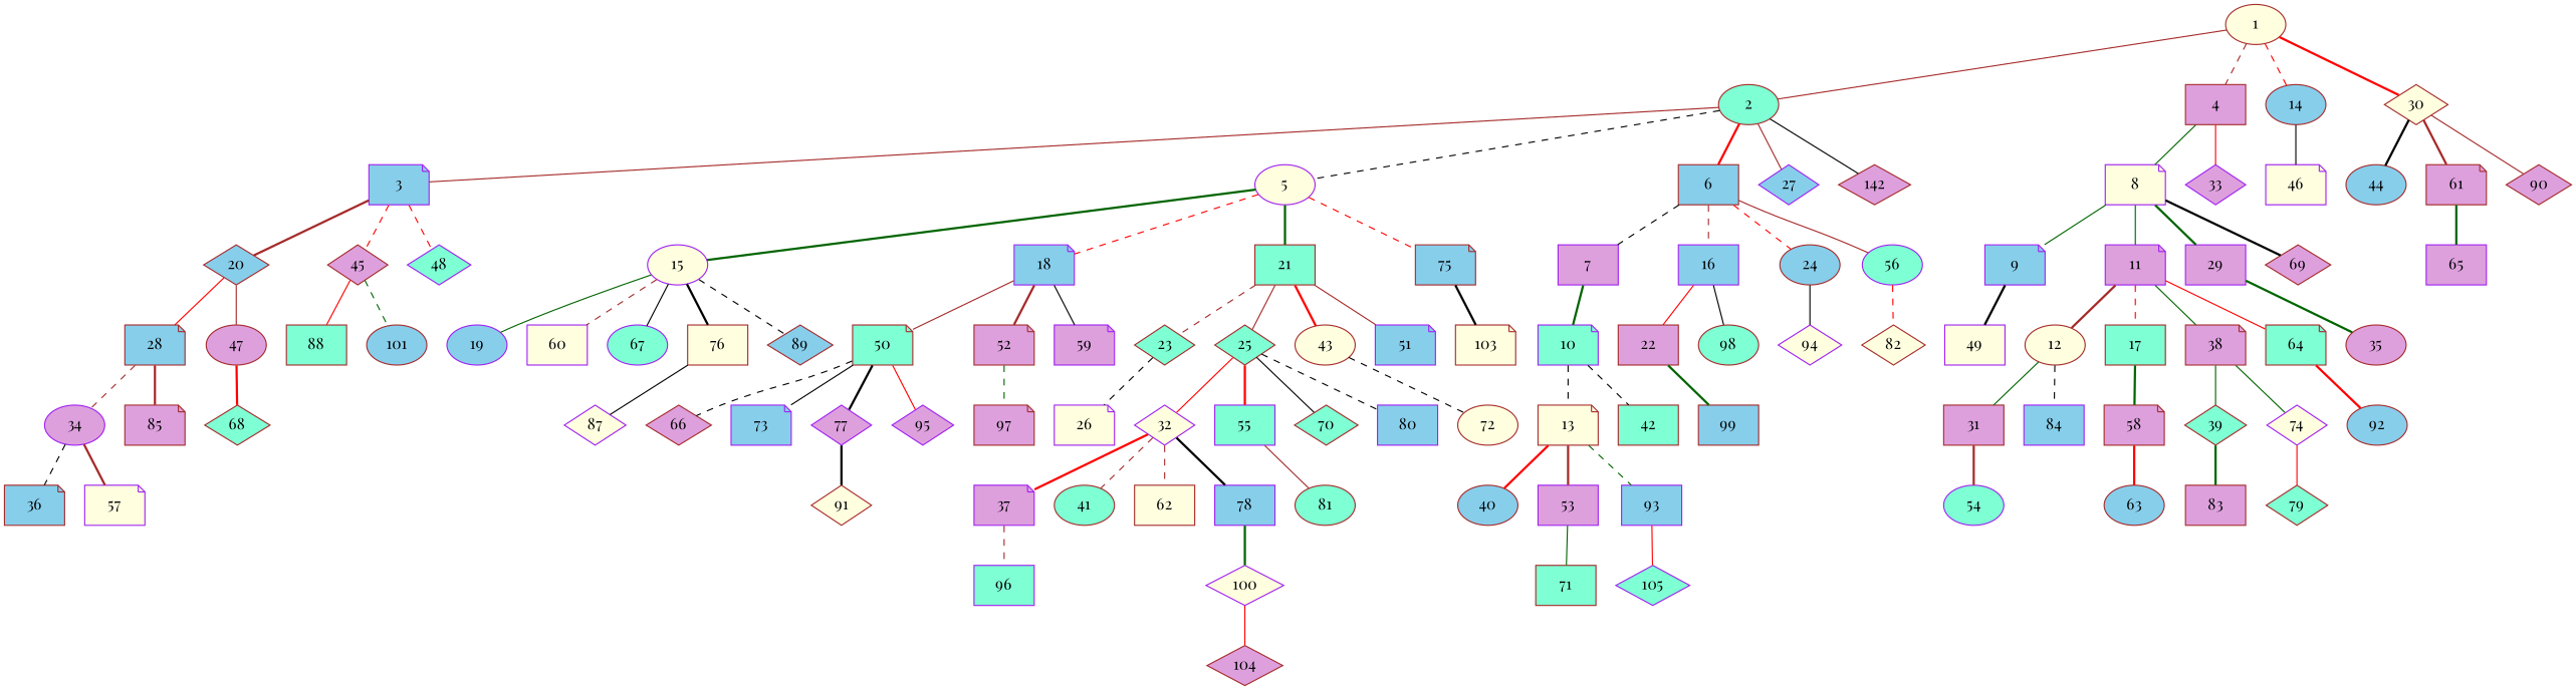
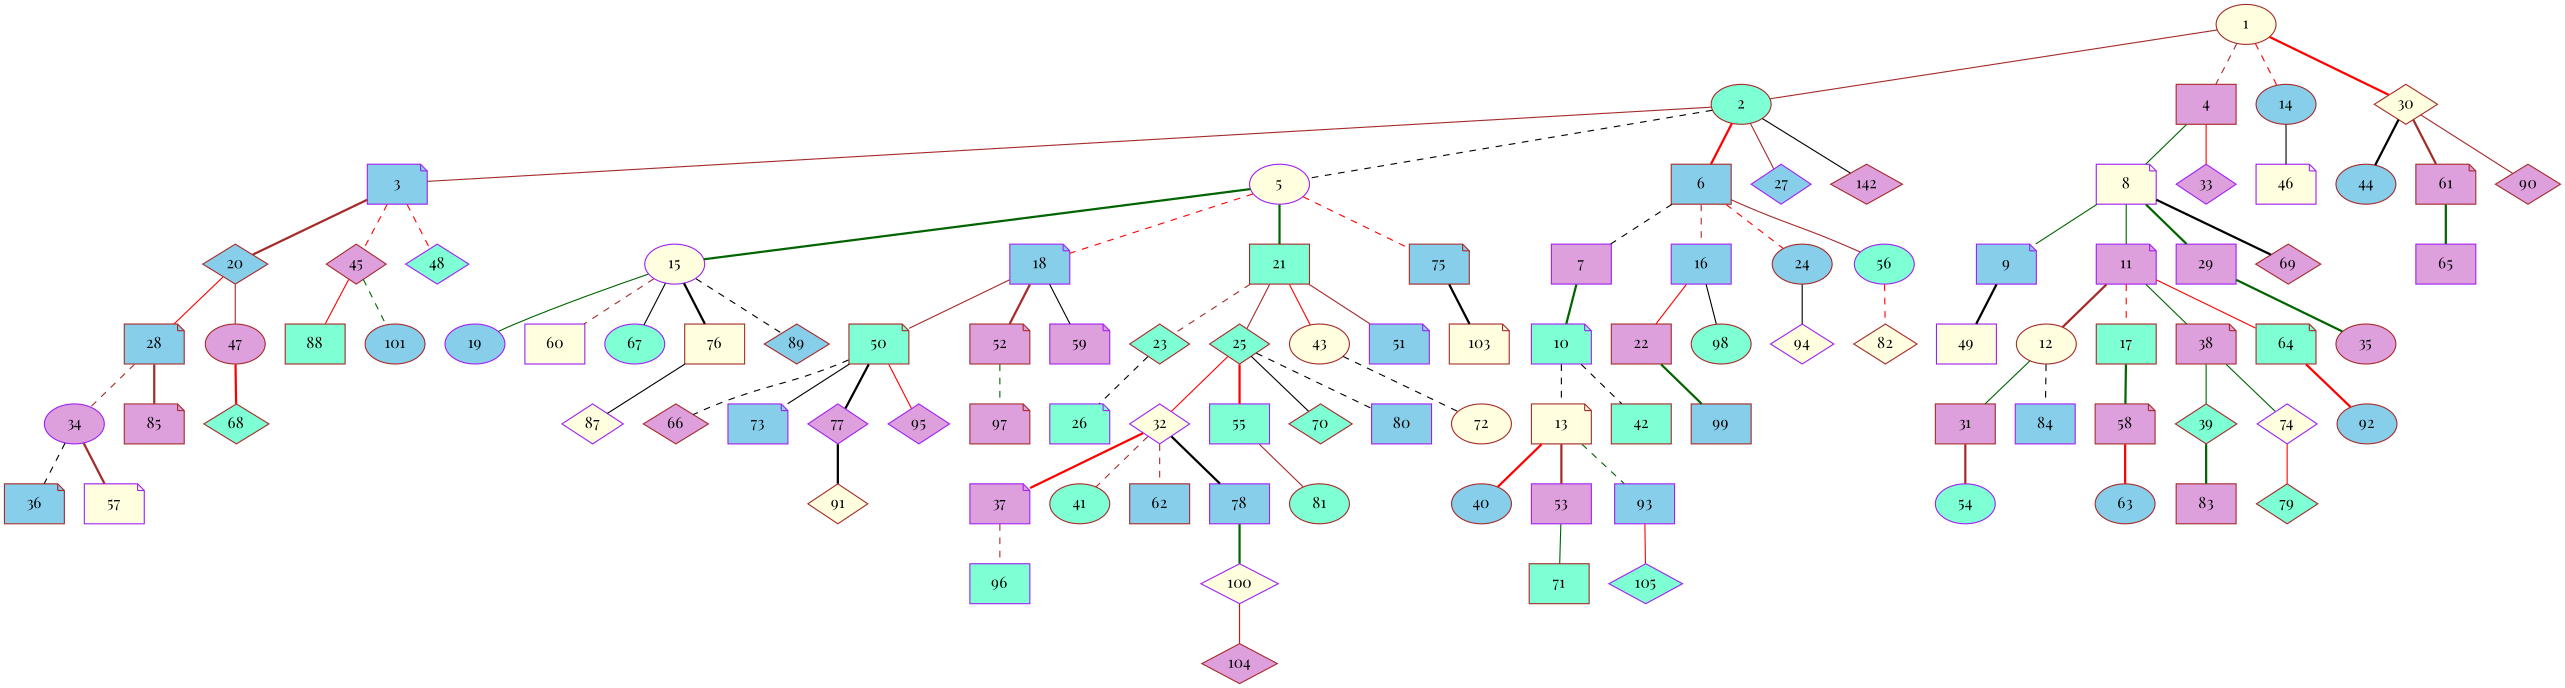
  graph {
    fontname="Playfair Display"
    node [color=brown fillcolor=plum fontname="Playfair Display" shape=diamond style=filled]
    edge [color=black fontname="Playfair Display" style=solid]
    1 [fillcolor=lightyellow shape=ellipse]
    2 [fillcolor=aquamarine shape=ellipse]
    4 [shape=box]
    14 [fillcolor=skyblue shape=ellipse]
    30 [fillcolor=lightyellow]
    3 [color=purple fillcolor=skyblue shape=note]
    5 [color=purple fillcolor=lightyellow shape=ellipse]
    6 [fillcolor=skyblue shape=box]
    27 [color=purple fillcolor=skyblue]
    n10 [label=142]
    8 [color=purple fillcolor=lightyellow shape=note]
    33 [color=purple]
    46 [color=purple fillcolor=lightyellow shape=note]
    44 [fillcolor=skyblue shape=ellipse]
    61 [shape=note]
    90
    20 [fillcolor=skyblue]
    45
    48 [color=purple fillcolor=aquamarine]
    15 [color=purple fillcolor=lightyellow shape=ellipse]
    18 [color=purple fillcolor=skyblue shape=note]
    21 [fillcolor=aquamarine shape=box]
    75 [fillcolor=skyblue shape=note]
    7 [color=purple shape=box]
    16 [color=purple fillcolor=skyblue shape=box]
    24 [fillcolor=skyblue shape=ellipse]
    56 [color=purple fillcolor=aquamarine shape=ellipse]
    28 [fillcolor=skyblue shape=note]
    47 [shape=ellipse]
    88 [fillcolor=aquamarine shape=box]
    101 [fillcolor=skyblue shape=ellipse]
    9 [color=purple fillcolor=skyblue shape=note]
    11 [color=purple shape=note]
    29 [color=purple shape=box]
    69
    19 [color=purple fillcolor=skyblue shape=ellipse]
    60 [color=purple fillcolor=lightyellow shape=box]
    67 [color=purple fillcolor=aquamarine shape=ellipse]
    76 [fillcolor=lightyellow shape=box]
    89 [fillcolor=skyblue]
    50 [fillcolor=aquamarine shape=note]
    52 [shape=note]
    59 [color=purple shape=note]
    23 [fillcolor=aquamarine]
    25 [fillcolor=aquamarine]
    43 [fillcolor=lightyellow shape=ellipse]
    51 [color=purple fillcolor=skyblue shape=note]
    103 [fillcolor=lightyellow shape=note]
    10 [color=purple fillcolor=aquamarine shape=note]
    22 [shape=box]
    98 [fillcolor=aquamarine shape=ellipse]
    94 [color=purple fillcolor=lightyellow]
    82 [fillcolor=lightyellow]
    13 [fillcolor=lightyellow shape=note]
    42 [fillcolor=aquamarine shape=box]
    49 [color=purple fillcolor=lightyellow shape=box]
    12 [fillcolor=lightyellow shape=ellipse]
    17 [fillcolor=aquamarine shape=box]
    38 [shape=note]
    64 [fillcolor=aquamarine shape=note]
    35 [shape=ellipse]
    40 [fillcolor=skyblue shape=ellipse]
    53 [color=purple shape=box]
    93 [color=purple fillcolor=skyblue shape=box]
    31 [shape=box]
    84 [color=purple fillcolor=skyblue shape=box]
    58 [shape=note]
    39 [fillcolor=aquamarine]
    74 [color=purple fillcolor=lightyellow]
    92 [fillcolor=skyblue shape=ellipse]
    54 [color=purple fillcolor=aquamarine shape=ellipse]
    71 [fillcolor=aquamarine shape=box]
    105 [color=purple fillcolor=aquamarine]
    87 [color=purple fillcolor=lightyellow]
    99 [fillcolor=skyblue shape=box]
    63 [fillcolor=skyblue shape=ellipse]
    66
    73 [color=purple fillcolor=skyblue shape=note]
    77 [color=purple]
    95 [color=purple]
    97 [shape=note]
    34 [color=purple shape=ellipse]
    85 [shape=note]
    68 [fillcolor=aquamarine]
-   26 [color=purple fillcolor=lightyellow shape=note]
+   26 [color=purple fillcolor=aquamarine shape=note]
    32 [color=purple fillcolor=lightyellow]
    55 [color=purple fillcolor=aquamarine shape=box]
    70 [fillcolor=aquamarine]
    80 [color=purple fillcolor=skyblue shape=box]
    72 [fillcolor=lightyellow shape=ellipse]
    37 [color=purple shape=note]
    41 [fillcolor=aquamarine shape=ellipse]
-   62 [fillcolor=lightyellow shape=box]
+   62 [fillcolor=skyblue shape=box]
    78 [color=purple fillcolor=skyblue shape=box]
    81 [fillcolor=aquamarine shape=ellipse]
    36 [fillcolor=skyblue shape=note]
    57 [color=purple fillcolor=lightyellow shape=note]
    65 [color=purple shape=box]
    96 [color=purple fillcolor=aquamarine shape=box]
    100 [color=purple fillcolor=lightyellow]
    83 [shape=box]
    79 [fillcolor=aquamarine]
    91 [fillcolor=lightyellow]
    104
    1 -- 2 [color=brown]
    1 -- 4 [color=brown style=dashed]
    1 -- 14 [color=red style=dashed]
    1 -- 30 [color=red style=bold]
    2 -- 3 [color=brown]
    2 -- 5 [style=dashed]
    2 -- 6 [color=red style=bold]
    2 -- 27 [color=brown]
    2 -- n10
    4 -- 8 [color=darkgreen]
    4 -- 33 [color=red]
    14 -- 46
    30 -- 44 [style=bold]
    30 -- 61 [color=brown style=bold]
    30 -- 90 [color=brown]
    3 -- 20 [color=brown style=bold]
    3 -- 45 [color=red style=dashed]
    3 -- 48 [color=red style=dashed]
    5 -- 15 [color=darkgreen style=bold]
    5 -- 18 [color=red style=dashed]
    5 -- 21 [color=darkgreen style=bold]
    5 -- 75 [color=red style=dashed]
    6 -- 7 [style=dashed]
    6 -- 16 [color=brown style=dashed]
    6 -- 24 [color=red style=dashed]
    6 -- 56 [color=brown]
    8 -- 9 [color=darkgreen]
    8 -- 11 [color=darkgreen]
    8 -- 29 [color=darkgreen style=bold]
    8 -- 69 [style=bold]
    61 -- 65 [color=darkgreen style=bold]
    20 -- 28 [color=red]
    20 -- 47 [color=brown]
    45 -- 88 [color=red]
    45 -- 101 [color=darkgreen style=dashed]
    15 -- 19 [color=darkgreen]
    15 -- 60 [color=brown style=dashed]
    15 -- 67
    15 -- 76 [style=bold]
    15 -- 89 [style=dashed]
    18 -- 50 [color=brown]
    18 -- 52 [color=brown style=bold]
    18 -- 59
    21 -- 23 [color=brown style=dashed]
    21 -- 25 [color=brown]
-   21 -- 43 [color=red style=bold]
+   21 -- 43 [color=red]
    21 -- 51 [color=brown]
    75 -- 103 [style=bold]
    7 -- 10 [color=darkgreen style=bold]
    16 -- 22 [color=red]
    16 -- 98
    24 -- 94
    56 -- 82 [color=red style=dashed]
    28 -- 34 [color=brown style=dashed]
    28 -- 85 [color=brown style=bold]
    47 -- 68 [color=red style=bold]
    9 -- 49 [style=bold]
    11 -- 12 [color=brown style=bold]
    11 -- 17 [color=red style=dashed]
    11 -- 38 [color=darkgreen]
    11 -- 64 [color=red]
    29 -- 35 [color=darkgreen style=bold]
    76 -- 87
    50 -- 66 [style=dashed]
    50 -- 73
    50 -- 77 [style=bold]
    50 -- 95 [color=red]
    52 -- 97 [color=darkgreen style=dashed]
    23 -- 26 [style=dashed]
    25 -- 32 [color=red]
    25 -- 55 [color=red style=bold]
    25 -- 70
    25 -- 80 [style=dashed]
    43 -- 72 [style=dashed]
    10 -- 13 [style=dashed]
    10 -- 42 [style=dashed]
    22 -- 99 [color=darkgreen style=bold]
    13 -- 40 [color=red style=bold]
    13 -- 53 [color=brown style=bold]
    13 -- 93 [color=darkgreen style=dashed]
    12 -- 31 [color=darkgreen]
    12 -- 84 [style=dashed]
    17 -- 58 [color=darkgreen style=bold]
    38 -- 39 [color=darkgreen]
    38 -- 74 [color=darkgreen]
    64 -- 92 [color=red style=bold]
    53 -- 71 [color=darkgreen]
    93 -- 105 [color=red]
    31 -- 54 [color=brown style=bold]
    58 -- 63 [color=red style=bold]
    39 -- 83 [color=darkgreen style=bold]
    74 -- 79 [color=red]
    77 -- 91 [style=bold]
    34 -- 36 [style=dashed]
    34 -- 57 [color=brown style=bold]
    32 -- 37 [color=red style=bold]
    32 -- 41 [color=brown style=dashed]
    32 -- 62 [color=brown style=dashed]
    32 -- 78 [style=bold]
    55 -- 81 [color=brown]
    37 -- 96 [color=brown style=dashed]
    78 -- 100 [color=darkgreen style=bold]
    100 -- 104 [color=red]
  }
